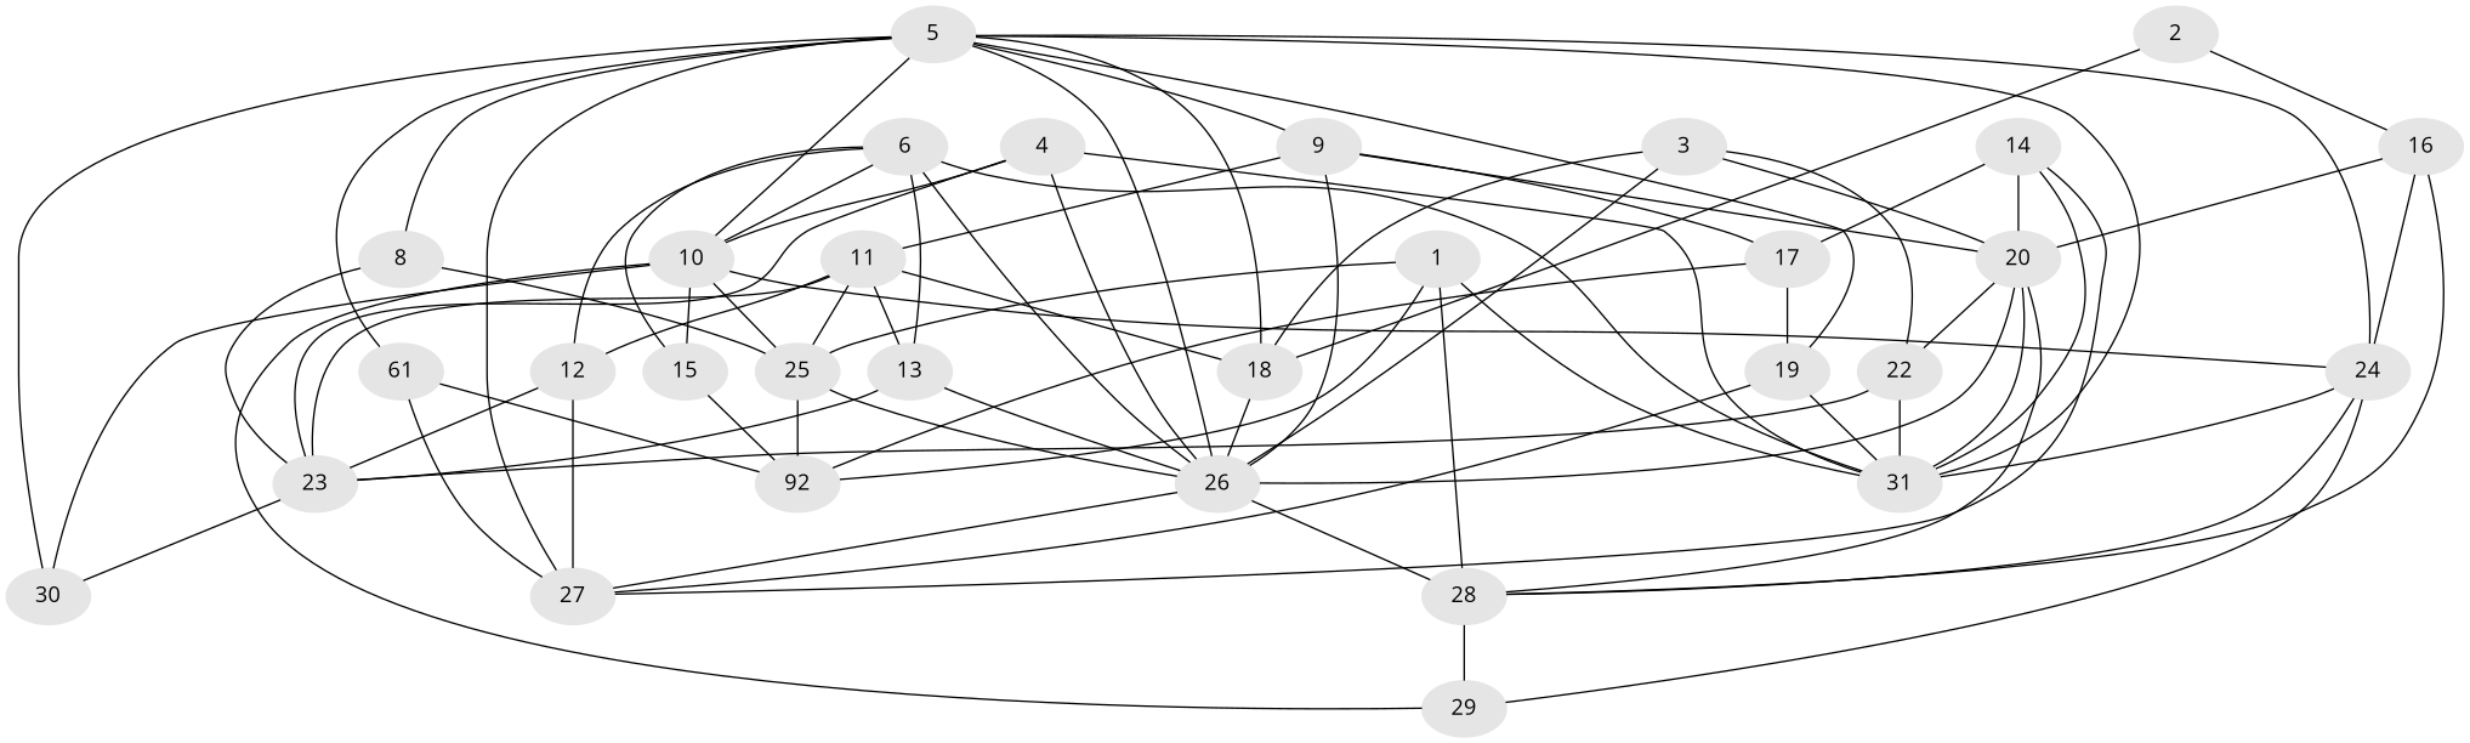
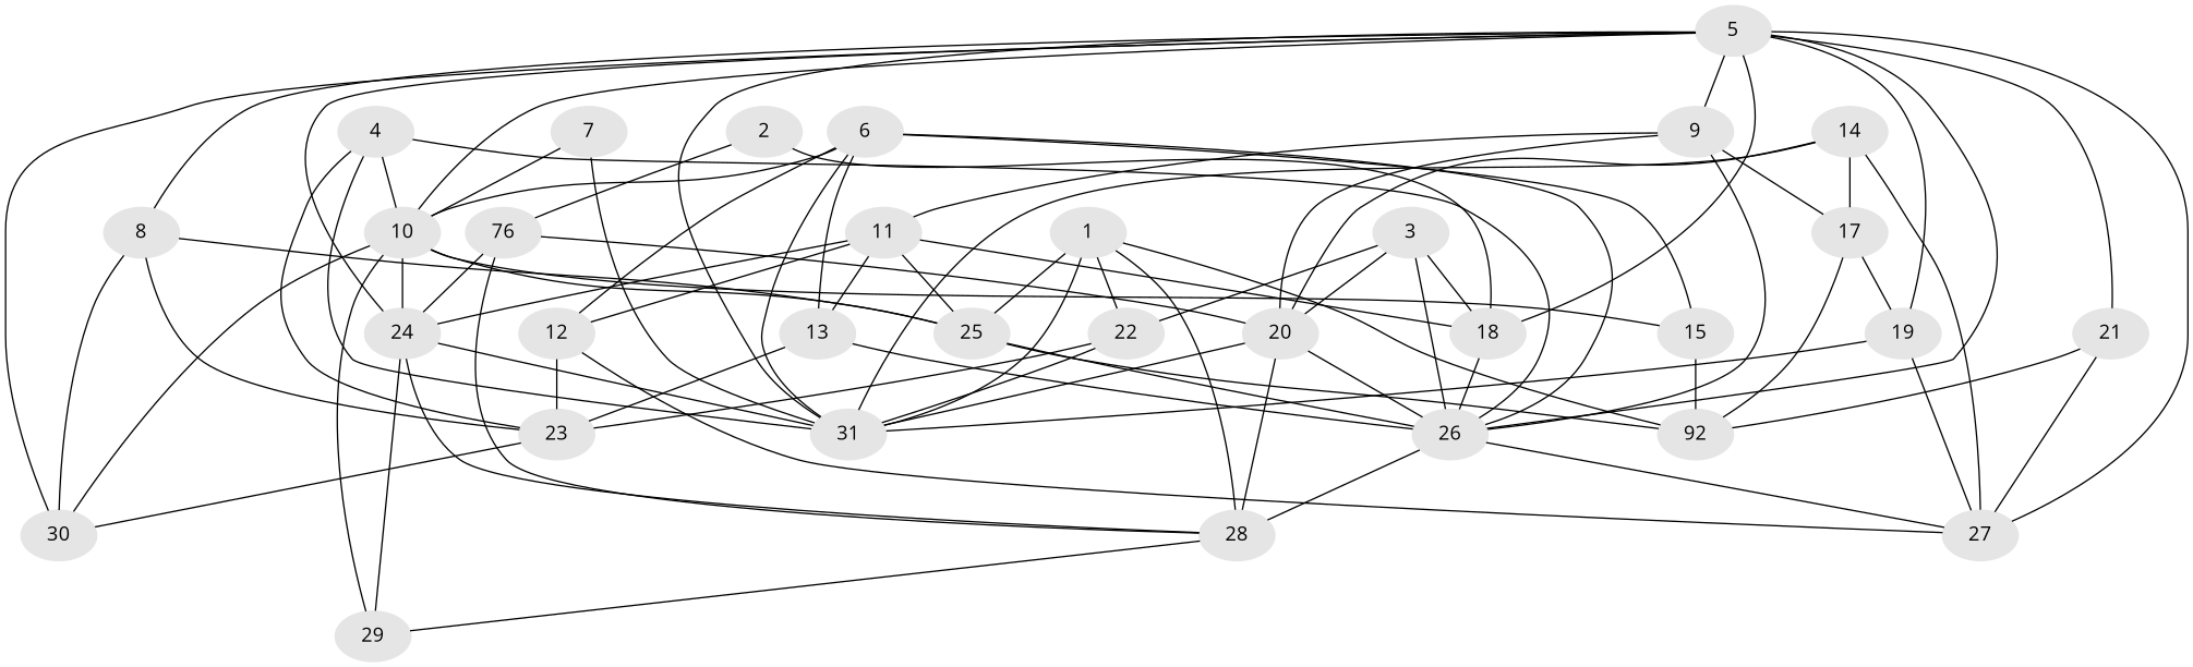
  graph {
    fontname="Open Sans"
    node [color=gray90 fontname="Open Sans" style=filled]
    edge [fontname="Open Sans" weight=1.0]
    1
    22
    25
    28
    31
    n6 [label=92]
    23
    26
    29
    2
-   16
+   16 [label=76]
    18
    20
    24
    3
    27
    4
    10
    30
    15
    5
    8
    9
    19
-   21 [label=61]
+   21
    11
    17
    6
    12
    13
+   7
    14
-   20 -- 22
+   1 -- 22
    1 -- 25 [weight=2.0]
    1 -- 28
    1 -- 31
    1 -- n6
    22 -- 31
    22 -- 23
    25 -- n6
    25 -- 26
    28 -- 29
    23 -- 30
    26 -- 28 [weight=3.0]
    26 -- 27
    2 -- 16
    2 -- 18
    16 -- 28
    16 -- 20
    16 -- 24
    18 -- 26
    20 -- 28
    20 -- 31
    20 -- 26
    24 -- 28
    24 -- 31
    24 -- 29
    3 -- 22
    3 -- 26
    3 -- 18
    3 -- 20
    4 -- 31
    4 -- 23
    4 -- 26
    4 -- 10
    10 -- 25
    10 -- 29
    10 -- 24
    10 -- 30
    10 -- 15
    15 -- n6
    5 -- 31
    5 -- 26 [weight=2.0]
    5 -- 18
    5 -- 24
    5 -- 27 [weight=2.0]
    5 -- 10
    5 -- 30 [weight=2.0]
    5 -- 8
    5 -- 9
    5 -- 19
    5 -- 21
    8 -- 25 [weight=2.0]
    8 -- 23
+   8 -- 30
    9 -- 26
    9 -- 20
    9 -- 11
    9 -- 17
    19 -- 31
    19 -- 27
    21 -- n6
    21 -- 27
    11 -- 25
    11 -- 18 [weight=2.0]
-   11 -- 23
+   11 -- 24
    11 -- 12
    11 -- 13
    17 -- n6
    17 -- 19
    6 -- 31
    6 -- 26
    6 -- 10
    6 -- 15
    6 -- 12
    6 -- 13
    12 -- 23
    12 -- 27
    13 -- 23
    13 -- 26
+   7 -- 31
+   7 -- 10
    14 -- 31
    14 -- 20
    14 -- 27
    14 -- 17 [weight=2.0]
  }
